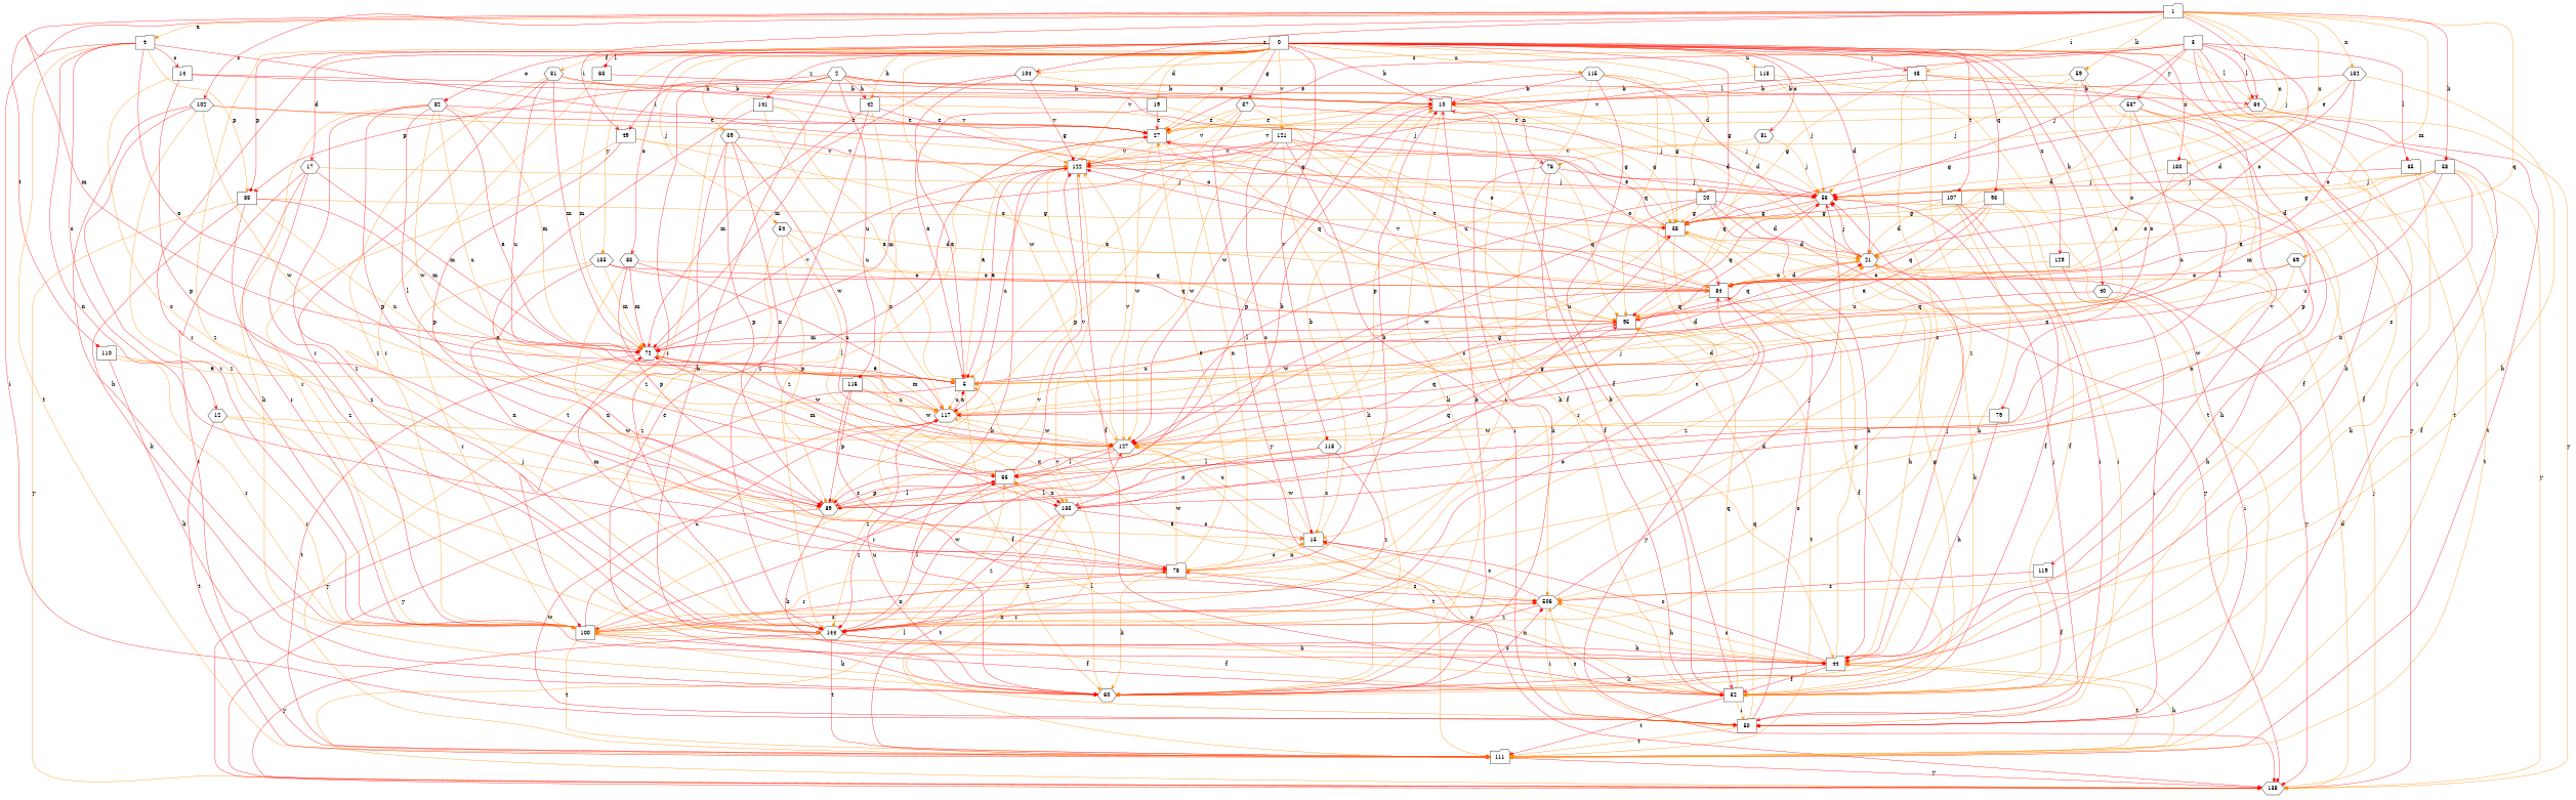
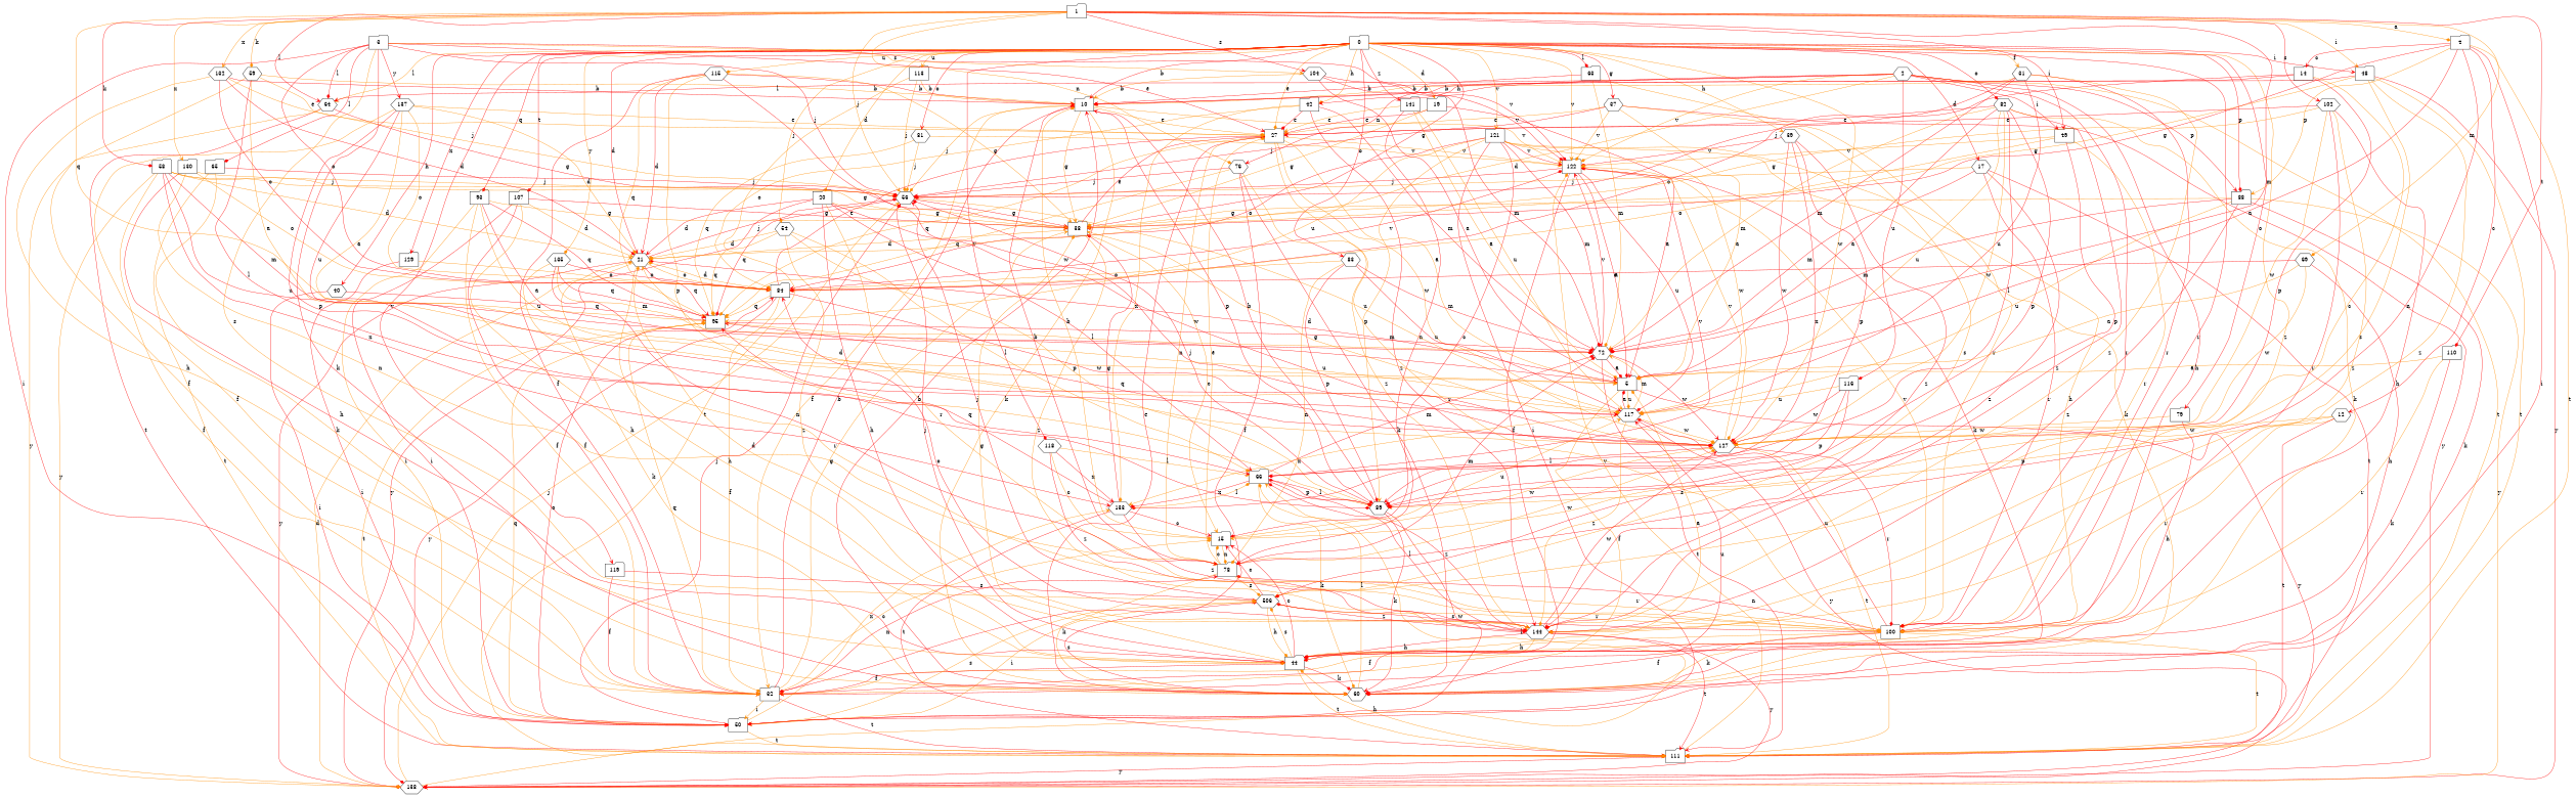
  strict digraph {
    node [shape=folder]
    edge [arrowhead=vee color=red]
    0
    10
    17 [shape=hexagon]
    19
    20
    21 [shape=hexagon]
    27
    31 [shape=hexagon]
    37 [shape=hexagon]
    38
    39 [shape=hexagon]
    40 [shape=hexagon]
    42
    48
    54 [shape=hexagon]
    63
    64 [shape=hexagon]
    79
    81 [shape=hexagon]
    82 [shape=hexagon]
    83 [shape=hexagon]
    88
    93
    100
    107
    113
    115 [shape=hexagon]
    118 [shape=hexagon]
    119
    121
    122
    127 [shape=hexagon]
    129
    130
    135 [shape=hexagon]
    141
    144 [shape=hexagon]
    56 [shape=hexagon]
    60 [shape=hexagon]
    32
    89 [shape=hexagon]
    72 [shape=hexagon]
    111
    5
    44
    138 [shape=hexagon]
    66
    95
    84
    78
    117 [shape=hexagon]
    n52 [label=506 shape=hexagon]
    15
    133 [shape=hexagon]
    50
    1
    4
    49
    58
    59 [shape=hexagon]
    69 [shape=hexagon]
    76 [shape=hexagon]
    102 [shape=hexagon]
    104 [shape=hexagon]
    110
    132 [shape=hexagon]
    12 [shape=hexagon]
    14
    2 [shape=hexagon]
    116
    3
    65
-   137 [shape=hexagon label=537]
+   137 [shape=hexagon]
    0 -> 10 [label=b]
    0 -> 17 [label=d]
    0 -> 19 [color=darkorange label=d]
    0 -> 20 [arrowhead=diamond color=darkorange label=d]
    0 -> 21 [label=d]
    0 -> 27 [arrowhead=diamond color=darkorange label=e]
    0 -> 31 [color=darkorange label=f]
    0 -> 37 [label=g]
    0 -> 38 [arrowhead=diamond label=g]
    0 -> 39 [color=darkorange label=h]
    0 -> 40 [label=h]
    0 -> 42 [arrowhead=diamond color=darkorange label=h]
    0 -> 48 [label=i]
    0 -> 54 [arrowhead=diamond color=darkorange label=j]
    0 -> 63 [arrowhead=diamond label=l]
    0 -> 64 [color=darkorange label=l]
    0 -> 79 [label=o]
    0 -> 81 [label=o]
    0 -> 82 [arrowhead=diamond label=o]
    0 -> 83 [label=o]
    0 -> 88 [arrowhead=diamond label=p]
    0 -> 93 [arrowhead=diamond label=q]
    0 -> 100 [label=r]
    0 -> 107 [arrowhead=diamond label=t]
    0 -> 113 [color=darkorange label=u]
    0 -> 115 [arrowhead=diamond color=darkorange label=u]
    0 -> 118 [arrowhead=diamond label=v]
    0 -> 119 [label=v]
    0 -> 121 [color=darkorange label=v]
    0 -> 122 [color=darkorange label=v]
    0 -> 127 [color=darkorange label=w]
    0 -> 129 [label=x]
-   0 -> 130 [arrowhead=diamond label=x]
    0 -> 135 [arrowhead=diamond color=darkorange label=y]
    0 -> 141 [label=z]
    0 -> 144 [color=darkorange label=z]
    10 -> 27 [arrowhead=diamond color=darkorange label=e]
    10 -> 38 [color=darkorange label=g]
    10 -> 122 [color=darkorange label=v]
    10 -> 56 [arrowhead=diamond color=darkorange label=j]
    10 -> 60 [color=darkorange label=k]
    10 -> 32 [color=darkorange label=f]
    10 -> 89 [arrowhead=diamond label=p]
    17 -> 100 [arrowhead=diamond label=r]
    17 -> 144 [arrowhead=diamond label=z]
    17 -> 56 [arrowhead=diamond color=darkorange label=j]
    17 -> 72 [label=m]
    17 -> 111 [arrowhead=diamond label=t]
    19 -> 27 [label=e]
    19 -> 38 [arrowhead=diamond color=darkorange label=g]
    19 -> 5 [label=a]
    20 -> 21 [label=d]
    20 -> 38 [color=darkorange label=g]
    20 -> 100 [arrowhead=diamond color=darkorange label=r]
    20 -> 127 [arrowhead=diamond label=w]
    20 -> 44 [arrowhead=diamond label=h]
    20 -> 138 [arrowhead=diamond label=y]
    20 -> 66 [label=l]
    21 -> 56 [arrowhead=diamond label=j]
    21 -> 60 [arrowhead=diamond color=darkorange label=k]
    21 -> 44 [arrowhead=diamond color=darkorange label=h]
    21 -> 138 [arrowhead=diamond label=y]
    21 -> 95 [label=q]
    21 -> 84 [color=darkorange label=o]
    27 -> 122 [color=darkorange label=v]
    27 -> 127 [color=darkorange label=w]
    27 -> 144 [color=darkorange label=z]
    27 -> 5 [color=darkorange label=a]
    27 -> 95 [arrowhead=diamond color=darkorange label=q]
    27 -> 78 [arrowhead=diamond color=darkorange label=n]
    31 -> 10 [arrowhead=diamond color=darkorange label=b]
    31 -> 100 [arrowhead=diamond label=r]
    31 -> 144 [arrowhead=diamond color=darkorange label=z]
    31 -> 72 [arrowhead=diamond label=m]
    31 -> 84 [label=o]
    31 -> 117 [arrowhead=diamond label=u]
    37 -> 27 [arrowhead=diamond color=darkorange label=e]
    37 -> 122 [arrowhead=diamond color=darkorange label=v]
    37 -> 56 [label=j]
    37 -> 5 [arrowhead=diamond color=darkorange label=a]
    37 -> 138 [label=y]
    37 -> n52 [arrowhead=diamond color=darkorange label=s]
    38 -> 21 [arrowhead=diamond color=darkorange label=d]
    38 -> 27 [label=e]
    38 -> 144 [color=darkorange label=z]
    38 -> 15 [color=darkorange label=c]
    39 -> 122 [arrowhead=diamond label=v]
    39 -> 127 [arrowhead=diamond label=w]
    39 -> 144 [label=z]
    39 -> 89 [label=p]
    39 -> 133 [arrowhead=diamond label=x]
    40 -> 95 [label=q]
    40 -> 50 [arrowhead=diamond label=i]
    42 -> 27 [arrowhead=diamond label=e]
    42 -> 144 [label=z]
    42 -> 72 [label=m]
    42 -> 84 [arrowhead=diamond color=darkorange label=o]
    42 -> 133 [arrowhead=diamond color=darkorange label=x]
    48 -> 10 [label=b]
    48 -> 38 [color=darkorange label=g]
    48 -> 144 [arrowhead=diamond color=darkorange label=z]
    48 -> 111 [arrowhead=diamond color=darkorange label=t]
    48 -> 138 [arrowhead=diamond label=y]
    48 -> n52 [color=darkorange label=s]
    54 -> 21 [arrowhead=diamond color=darkorange label=d]
    54 -> 144 [color=darkorange label=z]
    54 -> 89 [arrowhead=diamond color=darkorange label=p]
    54 -> 66 [arrowhead=diamond color=darkorange label=l]
    54 -> 95 [arrowhead=diamond color=darkorange label=q]
    63 -> 10 [label=b]
    63 -> 100 [arrowhead=diamond color=darkorange label=r]
    63 -> 72 [arrowhead=diamond color=darkorange label=m]
    64 -> 38 [arrowhead=diamond label=g]
    64 -> 111 [arrowhead=diamond label=t]
    64 -> 138 [color=darkorange label=y]
    79 -> 127 [color=darkorange label=w]
    79 -> 44 [arrowhead=diamond label=h]
    81 -> 122 [color=darkorange label=v]
    81 -> 56 [arrowhead=diamond color=darkorange label=j]
    81 -> 95 [arrowhead=diamond color=darkorange label=q]
    82 -> 27 [label=e]
    82 -> 127 [color=darkorange label=w]
    82 -> 144 [arrowhead=diamond label=z]
    82 -> 60 [arrowhead=diamond color=darkorange label=k]
    82 -> 89 [label=p]
    82 -> 72 [color=darkorange label=m]
    82 -> 5 [arrowhead=diamond label=a]
    82 -> 66 [arrowhead=diamond label=l]
    82 -> 117 [color=darkorange label=u]
    83 -> 89 [arrowhead=diamond label=p]
    83 -> 72 [arrowhead=diamond label=m]
    83 -> 84 [color=darkorange label=o]
    83 -> 78 [arrowhead=diamond color=darkorange label=n]
    83 -> 117 [label=u]
    88 -> 38 [color=darkorange label=g]
    88 -> 144 [label=z]
    88 -> 60 [arrowhead=diamond label=k]
    88 -> 72 [arrowhead=diamond label=m]
    88 -> 138 [color=darkorange label=y]
    88 -> 117 [arrowhead=diamond color=darkorange label=u]
    93 -> 38 [color=darkorange label=g]
    93 -> 32 [arrowhead=diamond color=darkorange label=f]
    93 -> 5 [label=a]
    93 -> 95 [label=q]
    93 -> 117 [color=darkorange label=u]
    93 -> 50 [arrowhead=diamond color=darkorange label=i]
    100 -> 122 [color=darkorange label=v]
    100 -> 60 [arrowhead=diamond color=darkorange label=k]
    100 -> 32 [label=f]
    100 -> 111 [color=darkorange label=t]
    100 -> 44 [color=darkorange label=h]
    100 -> 78 [arrowhead=diamond label=n]
    100 -> 117 [arrowhead=diamond label=u]
    100 -> n52 [arrowhead=diamond label=s]
    107 -> 21 [color=darkorange label=d]
    107 -> 38 [label=g]
    107 -> 32 [arrowhead=diamond label=f]
    107 -> 44 [arrowhead=diamond color=darkorange label=h]
    107 -> 50 [label=i]
    113 -> 10 [color=darkorange label=b]
    113 -> 56 [arrowhead=diamond color=darkorange label=j]
    113 -> 111 [color=darkorange label=t]
    115 -> 10 [label=b]
    115 -> 21 [label=d]
    115 -> 38 [color=darkorange label=g]
    115 -> 127 [arrowhead=diamond label=w]
    115 -> 32 [label=f]
    115 -> 89 [color=darkorange label=p]
    115 -> 95 [arrowhead=diamond color=darkorange label=q]
    118 -> 144 [label=z]
    118 -> 66 [color=darkorange label=l]
    118 -> 15 [arrowhead=diamond color=darkorange label=c]
    118 -> 133 [label=x]
    119 -> 32 [label=f]
    119 -> n52 [label=s]
    121 -> 122 [label=v]
    121 -> 127 [arrowhead=diamond color=darkorange label=w]
    121 -> 60 [arrowhead=diamond color=darkorange label=k]
    121 -> 89 [color=darkorange label=p]
    121 -> 72 [label=m]
    121 -> 44 [color=darkorange label=h]
    121 -> 95 [color=darkorange label=u]
    121 -> 84 [label=o]
    121 -> 15 [arrowhead=diamond label=c]
    121 -> 50 [label=i]
    122 -> 56 [label=j]
    122 -> 60 [label=k]
    122 -> 32 [label=f]
    122 -> 5 [arrowhead=diamond label=a]
    122 -> 117 [arrowhead=diamond label=u]
    127 -> 21 [color=darkorange label=d]
    127 -> 38 [color=darkorange label=g]
    127 -> 100 [arrowhead=diamond label=r]
    127 -> 122 [color=darkorange label=v]
    127 -> 111 [color=darkorange label=t]
    127 -> 66 [label=l]
    127 -> 95 [label=q]
    129 -> 84 [color=darkorange label=o]
    129 -> 50 [label=i]
    130 -> 56 [arrowhead=diamond color=darkorange label=j]
    130 -> 44 [arrowhead=diamond label=h]
    130 -> 84 [arrowhead=diamond color=darkorange label=o]
    130 -> 78 [color=darkorange label=n]
    135 -> 100 [arrowhead=diamond color=darkorange label=r]
    135 -> 72 [arrowhead=diamond color=darkorange label=m]
    135 -> 95 [label=q]
    135 -> 84 [label=o]
    135 -> 78 [label=n]
    141 -> 27 [color=darkorange label=e]
    141 -> 5 [arrowhead=diamond color=darkorange label=a]
    141 -> 78 [label=n]
    141 -> 117 [color=darkorange label=u]
    144 -> 21 [arrowhead=diamond color=darkorange label=d]
    144 -> 127 [label=w]
    144 -> 32 [color=darkorange label=f]
    144 -> 111 [label=t]
    144 -> 44 [arrowhead=diamond label=h]
    144 -> 138 [label=y]
    144 -> 66 [arrowhead=diamond label=l]
    144 -> 84 [label=o]
    56 -> 38 [label=g]
    56 -> 95 [arrowhead=diamond label=q]
    56 -> 117 [arrowhead=diamond color=darkorange label=u]
    60 -> 10 [label=b]
    60 -> 27 [arrowhead=diamond label=e]
    60 -> 66 [arrowhead=diamond color=darkorange label=l]
    60 -> 117 [label=u]
    60 -> n52 [arrowhead=diamond label=s]
    32 -> 10 [label=b]
    32 -> 38 [color=darkorange label=g]
    32 -> 111 [arrowhead=diamond label=t]
    32 -> 95 [arrowhead=diamond color=darkorange label=q]
    32 -> 78 [label=n]
    32 -> 15 [arrowhead=diamond color=darkorange label=c]
    32 -> 50 [color=darkorange label=i]
    89 -> 10 [label=b]
    89 -> 56 [arrowhead=diamond label=j]
    89 -> 60 [label=k]
    89 -> 66 [arrowhead=diamond label=l]
    89 -> 50 [label=w]
    72 -> 122 [label=v]
    72 -> 127 [label=w]
    72 -> 111 [label=t]
    72 -> 5 [arrowhead=diamond label=a]
    111 -> 122 [arrowhead=diamond color=darkorange label=v]
    111 -> 44 [arrowhead=diamond color=darkorange label=h]
    111 -> 138 [label=y]
    5 -> 21 [arrowhead=diamond label=d]
    5 -> 32 [arrowhead=diamond color=darkorange label=f]
    5 -> 138 [label=y]
    5 -> 117 [arrowhead=diamond color=darkorange label=u]
    44 -> 38 [arrowhead=diamond color=darkorange label=g]
    44 -> 56 [arrowhead=diamond label=j]
    44 -> 60 [arrowhead=diamond label=k]
    44 -> 32 [label=f]
    44 -> 111 [arrowhead=diamond color=darkorange label=t]
    44 -> 5 [arrowhead=diamond color=darkorange label=a]
    44 -> n52 [arrowhead=diamond color=darkorange label=s]
    44 -> 15 [label=c]
    138 -> 21 [arrowhead=diamond color=darkorange label=d]
    138 -> 56 [color=darkorange label=j]
    138 -> 66 [color=darkorange label=l]
    66 -> 122 [arrowhead=diamond label=v]
    66 -> 144 [arrowhead=diamond label=z]
    66 -> 60 [arrowhead=diamond color=darkorange label=k]
-   66 -> 89 [label=p]
+   66 -> 89 [arrowhead=diamond label=p]
    66 -> 72 [arrowhead=diamond label=m]
    66 -> 133 [arrowhead=diamond label=x]
    95 -> 72 [label=m]
    95 -> 111 [color=darkorange label=t]
    95 -> 117 [color=darkorange label=u]
    84 -> 21 [arrowhead=diamond color=darkorange label=d]
    84 -> 27 [label=e]
    84 -> 122 [arrowhead=diamond label=v]
    84 -> 127 [arrowhead=diamond label=w]
    84 -> 32 [arrowhead=diamond color=darkorange label=f]
    84 -> 138 [arrowhead=diamond label=y]
    84 -> 95 [color=darkorange label=q]
    78 -> 10 [arrowhead=diamond label=b]
    78 -> 27 [arrowhead=diamond color=darkorange label=e]
    78 -> 100 [arrowhead=diamond color=darkorange label=r]
    78 -> 127 [arrowhead=diamond color=darkorange label=w]
    78 -> 60 [color=darkorange label=k]
    78 -> 72 [arrowhead=diamond label=m]
    78 -> n52 [arrowhead=diamond color=darkorange label=s]
    78 -> 15 [arrowhead=diamond color=darkorange label=c]
    117 -> 127 [arrowhead=diamond color=darkorange label=w]
    117 -> 144 [arrowhead=diamond color=darkorange label=z]
    117 -> 72 [color=darkorange label=m]
    117 -> 5 [arrowhead=diamond label=a]
    117 -> 138 [arrowhead=diamond label=y]
    117 -> 133 [color=darkorange label=x]
    n52 -> 100 [arrowhead=diamond color=darkorange label=r]
    n52 -> 144 [arrowhead=diamond label=z]
    n52 -> 56 [label=j]
    n52 -> 44 [arrowhead=diamond color=darkorange label=h]
    n52 -> 15 [label=c]
    n52 -> 50 [color=darkorange label=i]
    15 -> 10 [arrowhead=diamond color=darkorange label=b]
    15 -> 127 [arrowhead=diamond color=darkorange label=w]
    15 -> 78 [arrowhead=diamond color=darkorange label=n]
    15 -> 117 [color=darkorange label=u]
    133 -> 38 [arrowhead=diamond label=g]
    133 -> 144 [label=z]
    133 -> 111 [label=t]
    133 -> 66 [arrowhead=diamond color=darkorange label=l]
    133 -> 95 [label=q]
    133 -> 15 [label=c]
    50 -> 56 [arrowhead=diamond label=j]
    50 -> 111 [arrowhead=diamond color=darkorange label=t]
    50 -> 95 [arrowhead=diamond color=darkorange label=q]
    50 -> 84 [label=o]
    50 -> n52 [color=darkorange label=s]
    50 -> 133 [color=darkorange label=x]
    1 -> 48 [color=darkorange label=i]
    1 -> 64 [label=l]
    1 -> 130 [color=darkorange label=x]
    1 -> 56 [color=darkorange label=j]
    1 -> 72 [arrowhead=diamond label=m]
    1 -> 95 [color=darkorange label=q]
    1 -> 4 [arrowhead=diamond color=darkorange label=a]
    1 -> 49 [label=i]
    1 -> 58 [arrowhead=diamond label=k]
    1 -> 59 [arrowhead=diamond color=darkorange label=k]
    1 -> 69 [arrowhead=diamond color=darkorange label=m]
    1 -> 76 [arrowhead=diamond color=darkorange label=n]
    1 -> 102 [label=s]
    1 -> 104 [label=s]
    1 -> 110 [arrowhead=diamond label=t]
    1 -> 132 [color=darkorange label=x]
    4 -> 38 [arrowhead=diamond label=g]
    4 -> 88 [color=darkorange label=p]
    4 -> 111 [color=darkorange label=t]
    4 -> 5 [label=a]
    4 -> 78 [label=n]
    4 -> 50 [arrowhead=diamond label=i]
    4 -> 12 [label=c]
    4 -> 14 [label=c]
    49 -> 100 [arrowhead=diamond color=darkorange label=r]
    49 -> 122 [arrowhead=diamond color=darkorange label=v]
    49 -> 89 [arrowhead=diamond label=p]
    49 -> 84 [arrowhead=diamond color=darkorange label=o]
    58 -> 21 [color=darkorange label=d]
    58 -> 38 [color=darkorange label=g]
    58 -> 56 [color=darkorange label=j]
    58 -> 32 [color=darkorange label=f]
    58 -> 72 [arrowhead=diamond label=m]
    58 -> 138 [arrowhead=diamond color=darkorange label=y]
    58 -> 117 [label=u]
    58 -> 133 [label=x]
    59 -> 10 [color=darkorange label=b]
    59 -> 56 [arrowhead=diamond color=darkorange label=j]
    59 -> 32 [color=darkorange label=f]
    59 -> 5 [color=darkorange label=a]
    59 -> 66 [label=l]
    69 -> 127 [color=darkorange label=w]
    69 -> 5 [arrowhead=diamond color=darkorange label=a]
    69 -> 44 [label=h]
    69 -> 84 [arrowhead=diamond label=o]
    76 -> 100 [arrowhead=diamond color=darkorange label=r]
    76 -> 56 [label=j]
    76 -> 60 [arrowhead=diamond label=k]
    76 -> 32 [arrowhead=diamond label=f]
    76 -> 95 [arrowhead=diamond color=darkorange label=q]
    102 -> 27 [label=e]
    102 -> 38 [color=darkorange label=g]
    102 -> 100 [arrowhead=diamond label=r]
    102 -> 127 [color=darkorange label=w]
    102 -> 144 [arrowhead=diamond color=darkorange label=z]
    102 -> 44 [arrowhead=diamond label=h]
    104 -> 10 [color=darkorange label=b]
    104 -> 122 [arrowhead=diamond label=v]
    104 -> 72 [arrowhead=diamond label=m]
    104 -> 5 [label=a]
    110 -> 100 [arrowhead=diamond color=darkorange label=r]
    110 -> 60 [arrowhead=diamond label=k]
    110 -> 5 [arrowhead=diamond color=darkorange label=a]
    132 -> 10 [label=b]
    132 -> 21 [arrowhead=diamond label=d]
    132 -> 27 [arrowhead=diamond color=darkorange label=e]
    132 -> 44 [color=darkorange label=h]
    132 -> 84 [label=o]
    12 -> 100 [arrowhead=diamond color=darkorange label=r]
    12 -> 127 [arrowhead=diamond color=darkorange label=w]
-   12 -> 89 [color=darkorange label=j]
+   12 -> 89 [color=darkorange label=p]
    12 -> 111 [label=t]
    14 -> 10 [arrowhead=diamond label=b]
    14 -> 56 [arrowhead=diamond label=j]
    14 -> 89 [arrowhead=diamond label=p]
    14 -> 15 [color=darkorange label=c]
    2 -> 21 [color=darkorange label=d]
    2 -> 42 [label=h]
    2 -> 64 [label=l]
    2 -> 88 [label=p]
    2 -> 100 [arrowhead=diamond label=r]
    2 -> 122 [arrowhead=diamond color=darkorange label=v]
    2 -> 111 [color=darkorange label=t]
    2 -> 44 [arrowhead=diamond label=h]
    2 -> 49 [label=i]
    2 -> 76 [label=n]
    2 -> 116 [arrowhead=diamond label=u]
    116 -> 127 [label=w]
    116 -> 89 [arrowhead=diamond label=p]
    116 -> 117 [color=darkorange label=u]
    116 -> n52 [arrowhead=diamond label=s]
    3 -> 27 [label=e]
    3 -> 64 [arrowhead=diamond label=l]
    3 -> 122 [arrowhead=diamond label=v]
    3 -> 56 [arrowhead=diamond label=j]
    3 -> 60 [arrowhead=diamond label=k]
    3 -> 84 [arrowhead=diamond label=o]
    3 -> n52 [arrowhead=diamond color=darkorange label=s]
    3 -> 50 [arrowhead=diamond label=i]
    3 -> 104 [color=darkorange label=s]
    3 -> 65 [arrowhead=diamond label=l]
    3 -> 137 [label=y]
    65 -> 56 [arrowhead=diamond label=j]
    65 -> 60 [arrowhead=diamond color=darkorange label=k]
    65 -> 111 [arrowhead=diamond color=darkorange label=t]
    137 -> 21 [arrowhead=diamond color=darkorange label=d]
    137 -> 27 [color=darkorange label=e]
    137 -> 32 [color=darkorange label=f]
    137 -> 89 [arrowhead=diamond label=p]
    137 -> 5 [color=darkorange label=a]
    137 -> 84 [color=darkorange label=o]
    137 -> 117 [label=u]
  }
